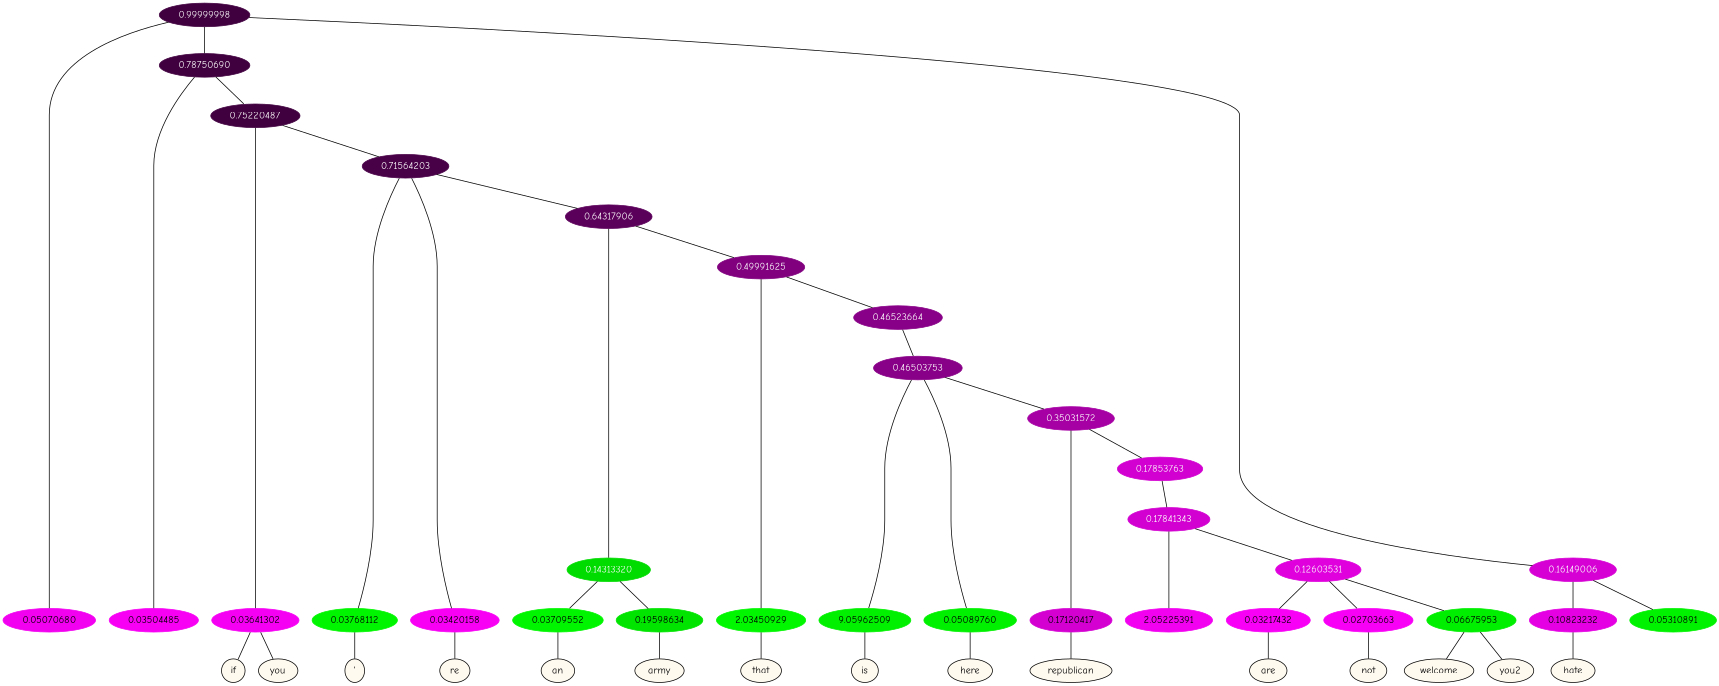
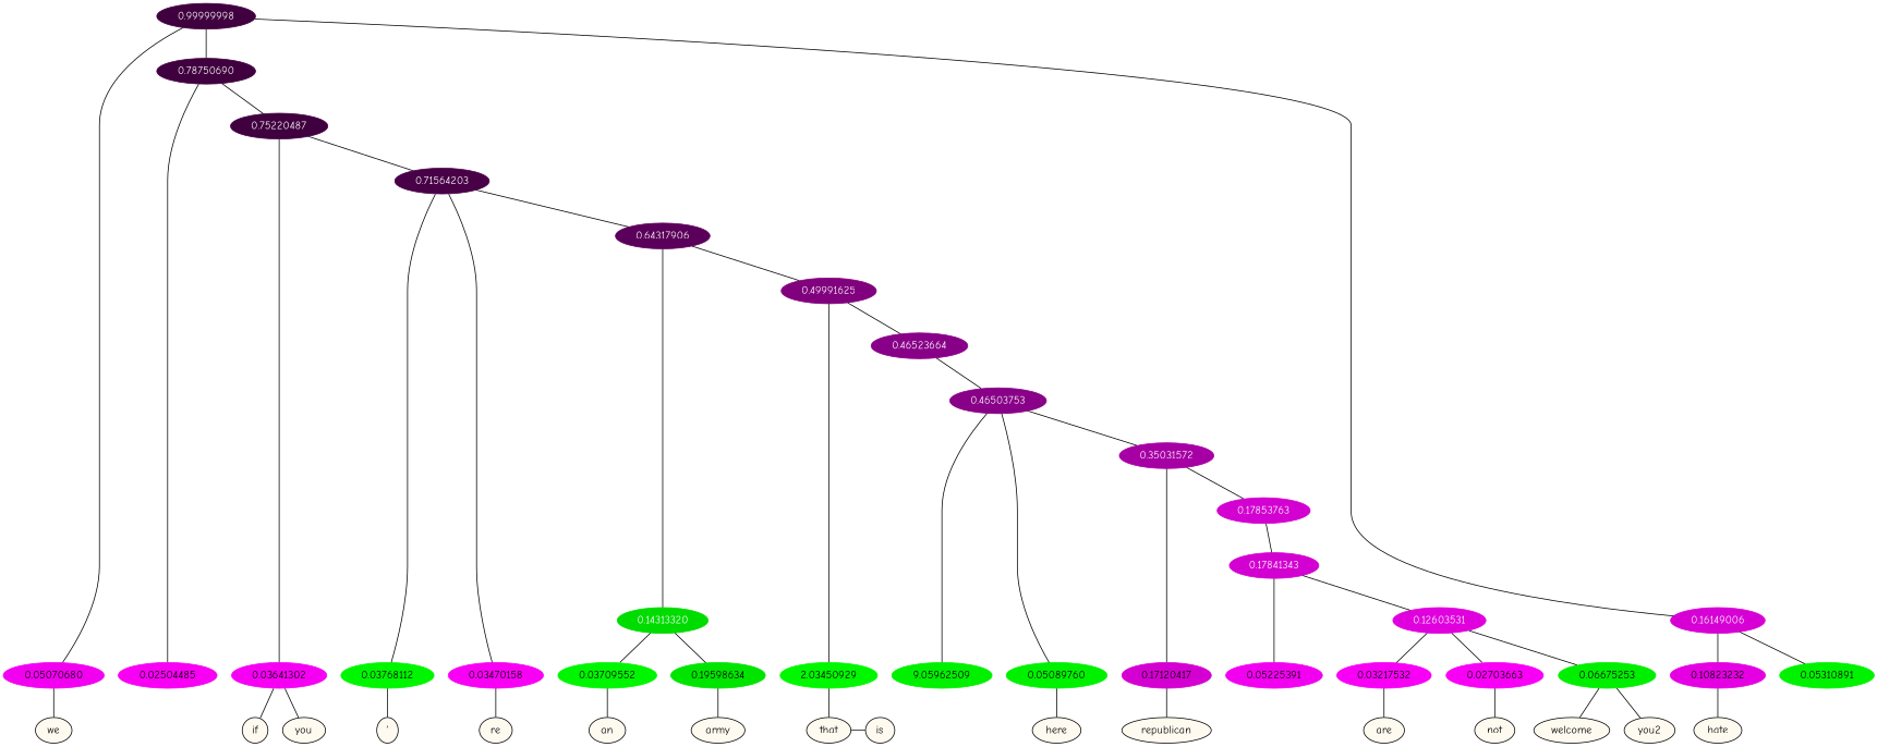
  graph {
    fontname="Comic Neue"
    node [color=black fontname="Comic Neue" format=png nodesep=0.001 ordering=out overlap_scaling=0.01 ranksep=0.001 style=filled fontcolor=black]
    edge [fontname="Comic Neue"]
    n1 [fillcolor=floralwhite height=0.15 label=if style="filled,solid" width=0.15 fontcolor=""]
    n2 [fillcolor=floralwhite height=0.15 label=you style="filled,solid" width=0.15 fontcolor=""]
    n3 [fillcolor=floralwhite height=0.15 label="’" style="filled,solid" width=0.15 fontcolor=""]
    n4 [fillcolor=floralwhite height=0.15 label=re style="filled,solid" width=0.15 fontcolor=""]
    n5 [fillcolor=floralwhite height=0.15 label=an style="filled,solid" width=0.15 fontcolor=""]
    n6 [fillcolor=floralwhite height=0.15 label=army style="filled,solid" width=0.15 fontcolor=""]
    n7 [fillcolor=floralwhite height=0.15 label=that style="filled,solid" width=0.15 fontcolor=""]
    n8 [fillcolor=floralwhite height=0.15 label=is style="filled,solid" width=0.15 fontcolor=""]
    n9 [fillcolor=floralwhite height=0.15 label=republican style="filled,solid" width=0.15 fontcolor=""]
    n10 [fillcolor=floralwhite height=0.15 label=are style="filled,solid" width=0.15 fontcolor=""]
    n11 [fillcolor=floralwhite height=0.15 label=not style="filled,solid" width=0.15 fontcolor=""]
    n12 [fillcolor=floralwhite height=0.15 label=welcome style="filled,solid" width=0.15 fontcolor=""]
    n13 [fillcolor=floralwhite height=0.15 label=here style="filled,solid" width=0.15 fontcolor=""]
+   n14 [fillcolor=floralwhite height=0.15 label=we style="filled,solid" width=0.15 fontcolor=""]
    n15 [fillcolor=floralwhite height=0.15 label=hate style="filled,solid" width=0.15 fontcolor=""]
    n16 [fillcolor=floralwhite height=0.15 label=you2 style="filled,solid" width=0.15 fontcolor=""]
-   n17 [color="0.835 1.000 0.965" height=0.15 label=0.03504485 width=0.15]
+   n17 [color="0.835 1.000 0.965" height=0.15 label=0.02504485 width=0.15]
    n18 [color="0.835 1.000 0.964" height=0.15 label=0.03641302 width=0.15]
    n19 [color="0.334 1.000 0.962" height=0.15 label=0.03768112 width=0.15]
-   n20 [color="0.835 1.000 0.965" height=0.15 label=0.03420158 width=0.15]
+   n20 [color="0.835 1.000 0.965" height=0.15 label=0.03470158 width=0.15]
    n21 [color="0.334 1.000 0.963" height=0.15 label=0.03709552 width=0.15]
    n22 [color="0.334 1.000 0.894" height=0.15 label=0.19598634 width=0.15]
    n23 [color="0.334 1.000 0.965" height=0.15 label=2.03450929 width=0.15]
    n24 [color="0.334 1.000 0.940" height=0.15 label=9.05962509 width=0.15]
    n25 [color="0.835 1.000 0.829" height=0.15 label=0.17120417 width=0.15]
-   n26 [color="0.835 1.000 0.948" height=0.15 label=2.05225391 width=0.15]
-   n27 [color="0.835 1.000 0.968" height=0.15 label=0.03217432 width=0.15]
+   n26 [color="0.835 1.000 0.948" height=0.15 label=0.05225391 width=0.15]
+   n27 [color="0.835 1.000 0.968" height=0.15 label=0.03217532 width=0.15]
    n28 [color="0.835 1.000 0.973" height=0.15 label=0.02703663 width=0.15]
-   n29 [color="0.334 1.000 0.933" height=0.15 label=0.06675953 width=0.15]
+   n29 [color="0.334 1.000 0.933" height=0.15 label=0.06675253 width=0.15]
    n30 [color="0.334 1.000 0.945" height=0.15 label=0.05089760 width=0.15]
    n31 [color="0.835 1.000 0.949" height=0.15 label=0.05070680 width=0.15]
    n32 [color="0.835 1.000 0.892" height=0.15 label=0.10823232 width=0.15]
    n33 [color="0.334 1.000 0.947" height=0.15 label=0.05310891 width=0.15]
    n34 [color="0.835 1.000 0.250" fontcolor=grey99 height=0.15 label=0.99999998 width=0.15]
    n35 [color="0.835 1.000 0.250" fontcolor=grey99 height=0.15 label=0.78750690 width=0.15]
    n36 [color="0.835 1.000 0.839" fontcolor=grey99 height=0.15 label=0.16149006 width=0.15]
    n37 [color="0.835 1.000 0.250" fontcolor=grey99 height=0.15 label=0.75220487 width=0.15]
    n38 [color="0.835 1.000 0.284" fontcolor=grey99 height=0.15 label=0.71564203 width=0.15]
    n39 [color="0.835 1.000 0.357" fontcolor=grey99 height=0.15 label=0.64317906 width=0.15]
    n40 [color="0.334 1.000 0.857" fontcolor=grey99 height=0.15 label=0.14313320 width=0.15]
    n41 [color="0.835 1.000 0.500" fontcolor=grey99 height=0.15 label=0.49991625 width=0.15]
    n42 [color="0.835 1.000 0.535" fontcolor=grey99 height=0.15 label=0.46523664 width=0.15]
    n43 [color="0.835 1.000 0.535" fontcolor=grey99 height=0.15 label=0.46503753 width=0.15]
    n44 [color="0.835 1.000 0.650" fontcolor=grey99 height=0.15 label=0.35031572 width=0.15]
    n45 [color="0.835 1.000 0.821" fontcolor=grey99 height=0.15 label=0.17853763 width=0.15]
    n46 [color="0.835 1.000 0.822" fontcolor=grey99 height=0.15 label=0.17841343 width=0.15]
    n47 [color="0.835 1.000 0.874" fontcolor=grey99 height=0.15 label=0.12603531 width=0.15]
    subgraph sub_1 {
      rank=same
      n1
      n2
      n3
      n4
      n5
      n6
      n7
      n8
      n9
      n10
      n11
      n12
      n13
+     n14
      n15
      n16
    }
    subgraph sub_2 {
      rank=same
      n17
      n18
      n19
      n20
      n21
      n22
      n23
      n24
      n25
      n26
      n27
      n28
      n29
      n30
      n31
      n32
      n33
    }
    n18 -- n1
    n18 -- n2
    n19 -- n3
    n20 -- n4
    n21 -- n5
    n22 -- n6
    n23 -- n7
-   n24 -- n8
+   n7 -- n8
    n25 -- n9
    n27 -- n10
    n28 -- n11
    n29 -- n12
    n29 -- n16
    n30 -- n13
+   n31 -- n14
    n32 -- n15
    n34 -- n31
    n34 -- n35
    n34 -- n36
    n35 -- n17
    n35 -- n37
    n36 -- n32
    n36 -- n33
    n37 -- n18
    n37 -- n38
    n38 -- n19
    n38 -- n20
    n38 -- n39
    n39 -- n40
    n39 -- n41
    n40 -- n21
    n40 -- n22
    n41 -- n23
    n41 -- n42
    n42 -- n43
    n43 -- n24
    n43 -- n30
    n43 -- n44
    n44 -- n25
    n44 -- n45
    n45 -- n46
    n46 -- n26
    n46 -- n47
    n47 -- n27
    n47 -- n28
    n47 -- n29
  }
